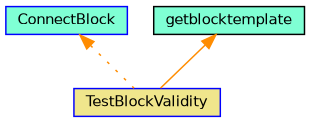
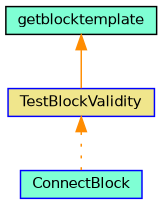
  digraph {
    rankdir=TB
    node [color=blue fillcolor=aquamarine fontname=Helvetica fontsize=10 shape=record style=filled]
    edge [color=darkorange dir=back fontname=Helvetica fontsize=10 labelfontname=Helvetica labelfontsize=10]
    n1 [fontcolor=black height=0.2 label=ConnectBlock width=0.4]
    n2 [fillcolor=khaki height=0.2 label=TestBlockValidity width=0.4]
    n3 [color=black height=0.2 label=getblocktemplate width=0.4]
-   n1 -> n2 [style=dotted]
+   n2 -> n1 [style=dotted]
    n3 -> n2 [style=solid]
  }
